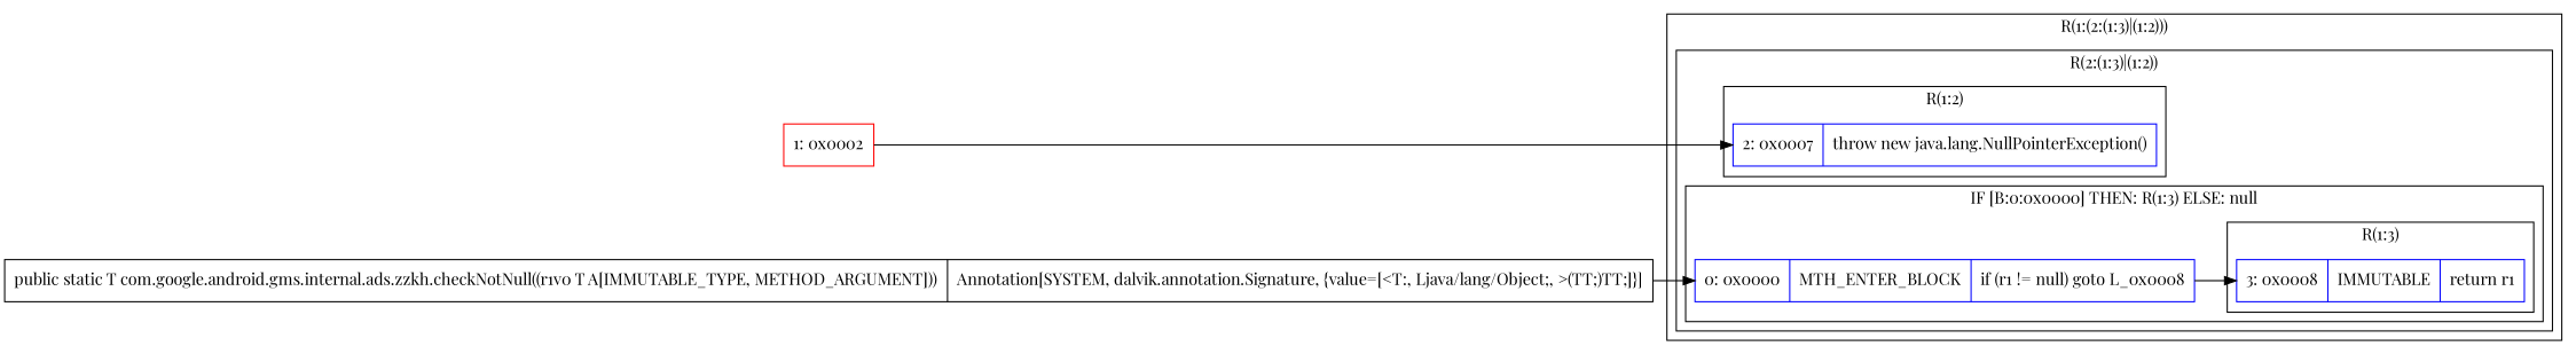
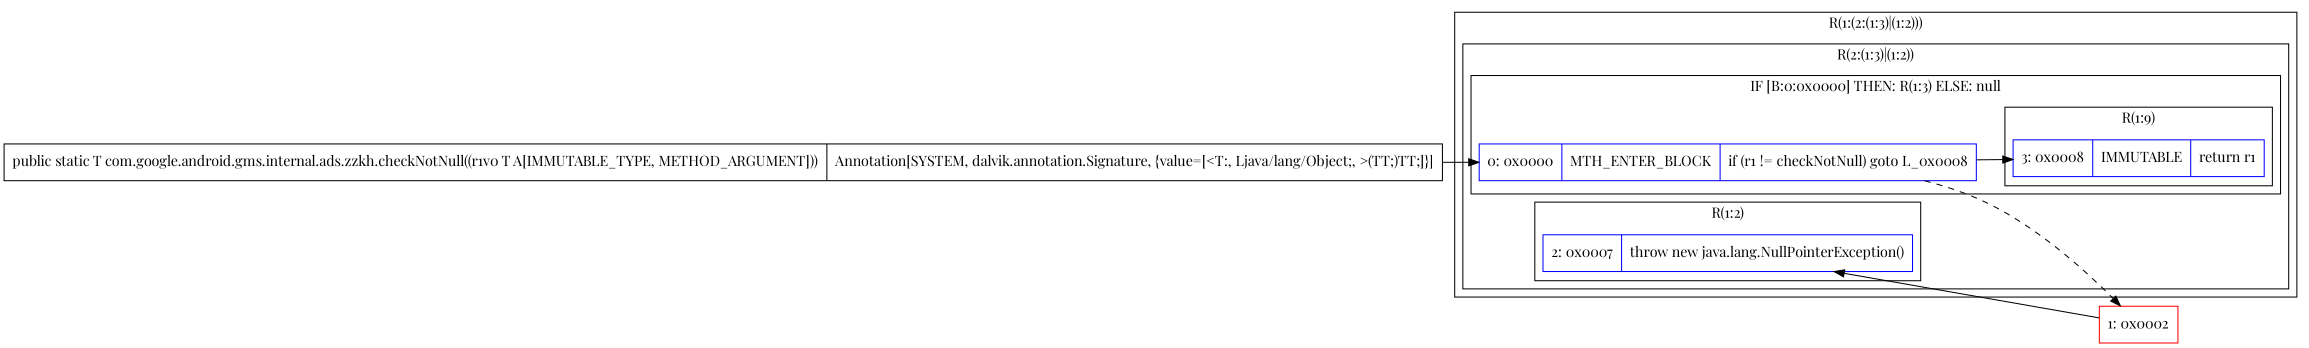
  digraph {
    fontname="Playfair Display"
    rankdir=LR
    node [color=blue fontname="Playfair Display" shape=record]
    edge [fontname="Playfair Display"]
    n1 [label="{3\:\ 0x0008|IMMUTABLE\l|return r1\l}"]
-   n2 [label="{0\:\ 0x0000|MTH_ENTER_BLOCK\l|if (r1 != null) goto L_0x0008\l}"]
+   n2 [label="{0\:\ 0x0000|MTH_ENTER_BLOCK\l|if (r1 != checkNotNull) goto L_0x0008\l}"]
    n3 [label="{2\:\ 0x0007|throw new java.lang.NullPointerException()\l}"]
    n4 [color=red label="{1\:\ 0x0002}"]
    n5 [label="{public static T com.google.android.gms.internal.ads.zzkh.checkNotNull((r1v0 T A[IMMUTABLE_TYPE, METHOD_ARGUMENT]))  | Annotation[SYSTEM, dalvik.annotation.Signature, \{value=[\<T:, Ljava\/lang\/Object;, \>(TT;)TT;]\}]\l}" color=""]
    subgraph cluster_1 {
      label="R(1:(2:(1:3)|(1:2)))"
      subgraph cluster_2 {
        label="R(2:(1:3)|(1:2))"
        subgraph cluster_3 {
          label="IF [B:0:0x0000] THEN: R(1:3) ELSE: null"
          n2
          subgraph cluster_4 {
-           label="R(1:3)"
+           label="R(1:9)"
            n1
          }
        }
        subgraph cluster_5 {
          label="R(1:2)"
          n3
        }
      }
    }
    n2 -> n1
+   n2 -> n4 [style=dashed]
    n4 -> n3
    n5 -> n2
  }
